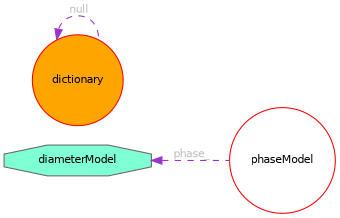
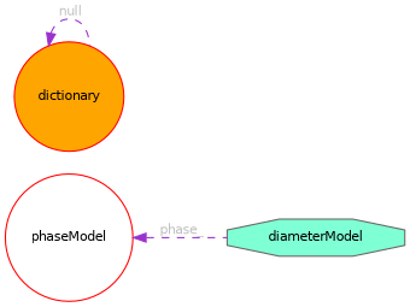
  digraph {
    rankdir=LR
    node [color=red fontname=Helvetica fontsize=10 shape=circle style=filled]
    edge [color=darkorchid3 dir=back fontcolor=grey fontname=Helvetica fontsize=10 labelfontname=Helvetica labelfontsize=10 style=dashed]
    n1 [color=gray40 fillcolor=aquamarine fontcolor=black height=0.2 label=diameterModel shape=octagon width=0.4]
    n2 [fillcolor=orange height=0.2 label=dictionary width=0.4]
    n3 [fillcolor=white height=0.2 label=phaseModel width=0.4]
    n2 -> n2 [label=" null"]
-   n1 -> n3 [label=" phase_"]
+   n3 -> n1 [label=" phase_"]
  }
